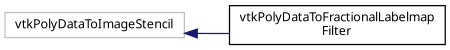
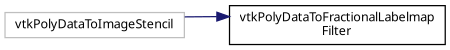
  digraph {
    rankdir=LR
    fontname="Noto Sans"
    node [fontname="Noto Sans" fontsize=10 shape=record]
    n1 [color=grey75 height=0.2 label=vtkPolyDataToImageStencil width=0.4]
    n2 [color=black height=0.2 label="vtkPolyDataToFractionalLabelmap\lFilter" width=0.4]
-   n1 -> n2 [color=midnightblue dir=back fontname="Noto Sans" fontsize=10 labelfontname=Helvetica labelfontsize=10 style=solid]
+   n2 -> n1 [color=midnightblue dir=back fontname="Noto Sans" fontsize=10 labelfontname=Helvetica labelfontsize=10 style=solid]
  }
